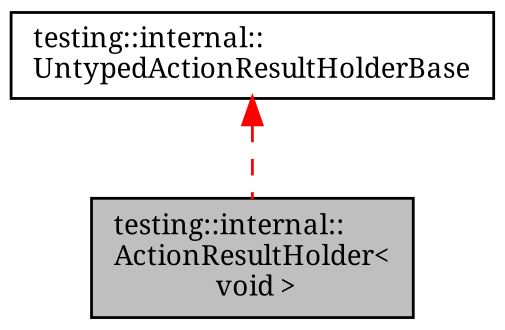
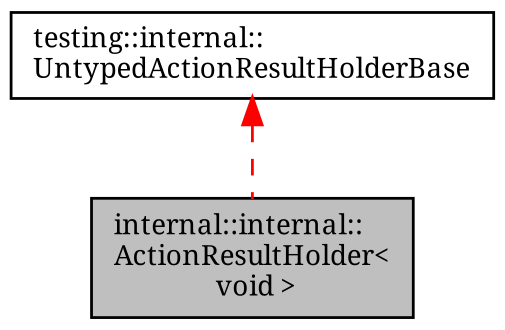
  digraph {
    fontname="Noto Serif"
    node [color=black fontname="Noto Serif" fontsize=10 shape=record style=filled]
-   n1 [fillcolor=grey75 fontcolor=black height=0.2 label="testing::internal::\lActionResultHolder\<\l void \>" width=0.4]
+   n1 [fillcolor=grey75 fontcolor=black height=0.2 label="internal::internal::\lActionResultHolder\<\l void \>" width=0.4]
    n2 [fillcolor=white height=0.2 label="testing::internal::\lUntypedActionResultHolderBase" width=0.4]
    n2 -> n1 [color=red dir=back fontname="Noto Serif" fontsize=10 labelfontname=Helvetica labelfontsize=10 style=dashed]
  }
